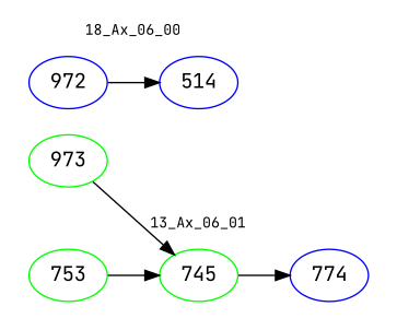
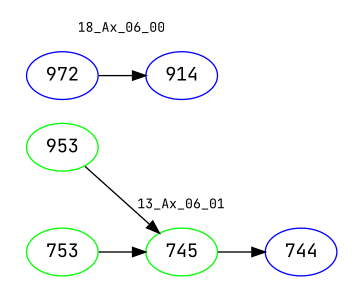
  digraph {
    fontname="JetBrains Mono"
    rankdir=LR
    node [color=green fontname="JetBrains Mono"]
    edge [color=black fontname="JetBrains Mono"]
-   n1 [label=973]
+   n1 [label=953]
    n2 [color=blue label=972]
-   n3 [color=blue label=514]
+   n3 [color=blue label=914]
    n4 [label=753]
    n5 [label=745]
-   n6 [color=blue label=774]
+   n6 [color=blue label=744]
    subgraph cluster_1 {
      color=white
      fontsize=10
      label="18_Ax_06_00"
      n1
      n2
      n3
    }
    subgraph cluster_2 {
      color=white
      fontsize=10
      label="13_Ax_06_01"
      n4
      n5
      n6
    }
    n1 -> n5
    n2 -> n3
    n4 -> n5
    n5 -> n6
  }
